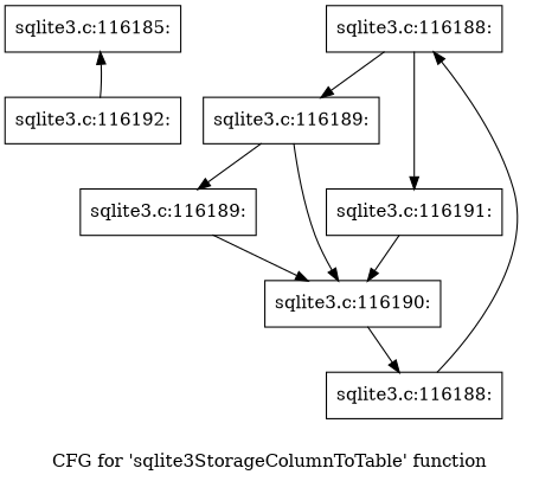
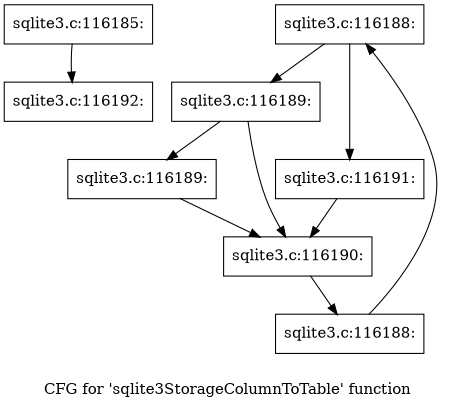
  digraph {
    label="CFG for 'sqlite3StorageColumnToTable' function"
    node [shape=record]
    n1 [label="{sqlite3.c:116185:}"]
    n2 [label="{sqlite3.c:116192:}"]
    n3 [label="{sqlite3.c:116188:}"]
    n4 [label="{sqlite3.c:116189:}"]
    n5 [label="{sqlite3.c:116191:}"]
    n6 [label="{sqlite3.c:116189:}"]
    n7 [label="{sqlite3.c:116190:}"]
    n8 [label="{sqlite3.c:116188:}"]
-   n2 -> n1
+   n1 -> n2
    n3 -> n4
    n3 -> n5
    n4 -> n6
    n4 -> n7
    n5 -> n7
    n6 -> n7
    n7 -> n8
    n8 -> n3
  }
